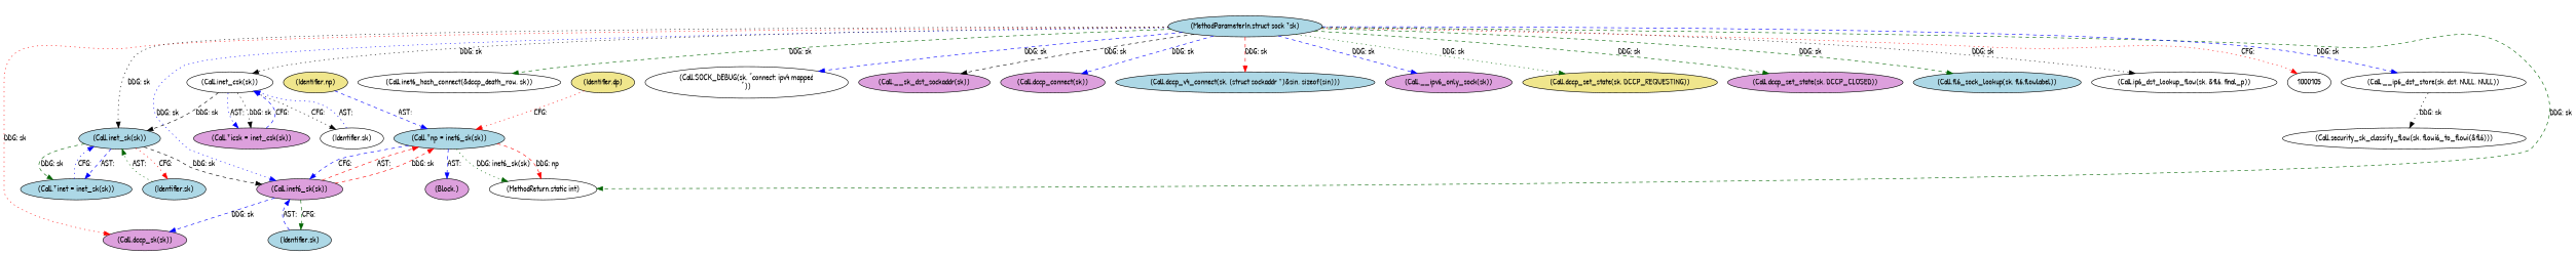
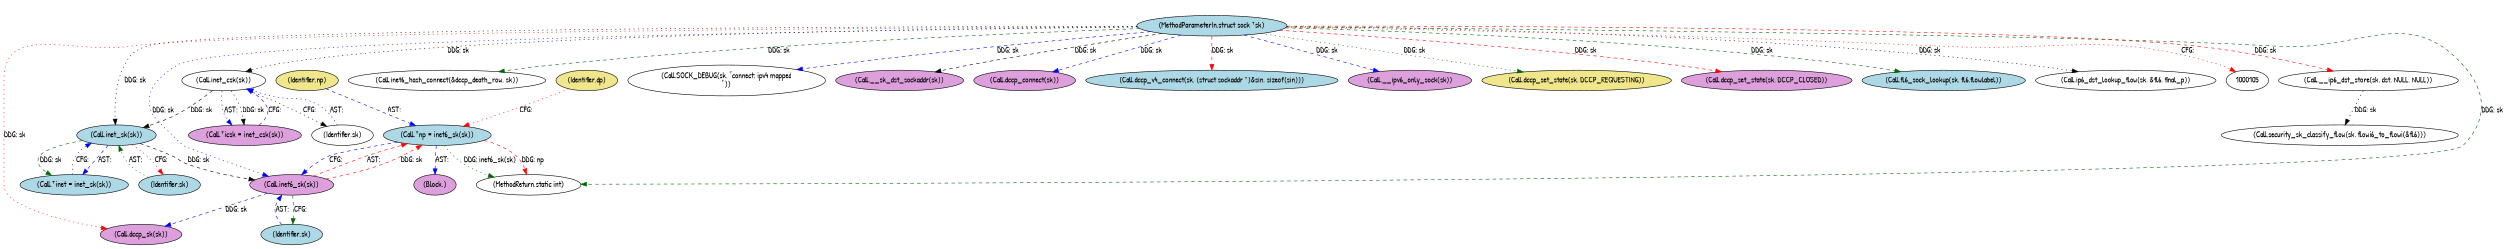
  digraph {
    fontname="Patrick Hand"
    node [fillcolor=white fontname="Patrick Hand" style=filled]
    edge [color=blue fontname="Patrick Hand" style=dashed]
    n1 [fillcolor=lightblue label="(Call,*np = inet6_sk(sk))"]
    n2 [fillcolor=plum label="(Call,inet6_sk(sk))"]
    n3 [fillcolor=plum label="(Block,)"]
    n4 [label="(MethodReturn,static int)"]
    n5 [fillcolor=lightblue label="(Identifier,sk)"]
    n6 [fillcolor=plum label="(Call,dccp_sk(sk))"]
    n7 [fillcolor=lightblue label="(Call,inet_sk(sk))"]
    n8 [fillcolor=lightblue label="(Identifier,sk)"]
    n9 [fillcolor=lightblue label="(Call,*inet = inet_sk(sk))"]
    n10 [label="(Call,inet_csk(sk))"]
    n11 [fillcolor=plum label="(Call,*icsk = inet_csk(sk))"]
    n12 [label="(Identifier,sk)"]
    n13 [fillcolor=lightblue label="(MethodParameterIn,struct sock *sk)"]
    n14 [label="(Call,inet6_hash_connect(&dccp_death_row, sk))"]
    n15 [label="(Call,__ip6_dst_store(sk, dst, NULL, NULL))"]
    n16 [label="(Call,SOCK_DEBUG(sk, \"connect: ipv4 mapped\n\"))"]
    n17 [fillcolor=plum label="(Call,__sk_dst_sockaddr(sk))"]
    n18 [fillcolor=plum label="(Call,dccp_connect(sk))"]
    n19 [fillcolor=lightblue label="(Call,dccp_v4_connect(sk, (struct sockaddr *)&sin, sizeof(sin)))"]
    n20 [fillcolor=plum label="(Call,__ipv6_only_sock(sk))"]
    n21 [fillcolor=khaki label="(Call,dccp_set_state(sk, DCCP_REQUESTING))"]
    n22 [fillcolor=plum label="(Call,dccp_set_state(sk, DCCP_CLOSED))"]
    n23 [fillcolor=lightblue label="(Call,fl6_sock_lookup(sk, fl6.flowlabel))"]
    n24 [label="(Call,ip6_dst_lookup_flow(sk, &fl6, final_p))"]
    1000105
    n26 [label="(Call,security_sk_classify_flow(sk, flowi6_to_flowi(&fl6)))"]
    n27 [fillcolor=khaki label="(Identifier,dp)"]
    n28 [fillcolor=khaki label="(Identifier,np)"]
    n1 -> n2 [label="CFG: "]
    n1 -> n3 [label="AST: "]
    n1 -> n4 [color=darkgreen label="DDG: inet6_sk(sk)" style=dotted]
    n1 -> n4 [color=red label="DDG: np"]
    n2 -> n1 [color=red label="AST: "]
    n2 -> n1 [color=red label="DDG: sk"]
    n2 -> n5 [color=darkgreen label="CFG: "]
    n2 -> n6 [label="DDG: sk"]
    n5 -> n2 [label="AST: "]
    n7 -> n2 [color=black label="DDG: sk"]
    n7 -> n8 [color=red label="CFG: " style=dotted]
    n7 -> n9 [label="AST: "]
    n7 -> n9 [color=darkgreen label="DDG: sk"]
    n8 -> n7 [color=darkgreen label="AST: " style=dotted]
    n9 -> n7 [label="CFG: " style=dotted]
    n10 -> n7 [color=black label="DDG: sk"]
    n10 -> n11 [label="AST: " style=dotted]
    n10 -> n11 [color=black label="DDG: sk" style=dotted]
    n10 -> n12 [color=black label="CFG: " style=dotted]
    n11 -> n10 [label="CFG: "]
    n12 -> n10 [label="AST: " style=dotted]
    n13 -> n2 [label="DDG: sk" style=dotted]
    n13 -> n4 [color=darkgreen label="DDG: sk"]
    n13 -> n6 [color=red label="DDG: sk" style=dotted]
    n13 -> n7 [color=black label="DDG: sk" style=dotted]
    n13 -> n10 [color=black label="DDG: sk" style=dotted]
    n13 -> n14 [color=darkgreen label="DDG: sk"]
-   n13 -> n15 [label="DDG: sk"]
+   n13 -> n15 [color=red label="DDG: sk"]
    n13 -> n16 [label="DDG: sk"]
    n13 -> n17 [color=black label="DDG: sk"]
    n13 -> n18 [label="DDG: sk"]
    n13 -> n19 [color=red label="DDG: sk"]
    n13 -> n20 [label="DDG: sk"]
    n13 -> n21 [color=darkgreen label="DDG: sk" style=dotted]
-   n13 -> n22 [color=darkgreen label="DDG: sk"]
+   n13 -> n22 [color=red label="DDG: sk"]
    n13 -> n23 [color=darkgreen label="DDG: sk"]
    n13 -> n24 [color=black label="DDG: sk" style=dotted]
    n13 -> 1000105 [color=red label="CFG: " style=dotted]
    n15 -> n26 [color=black label="DDG: sk" style=dotted]
    n27 -> n1 [color=red label="CFG: " style=dotted]
    n28 -> n1 [label="AST: "]
  }
